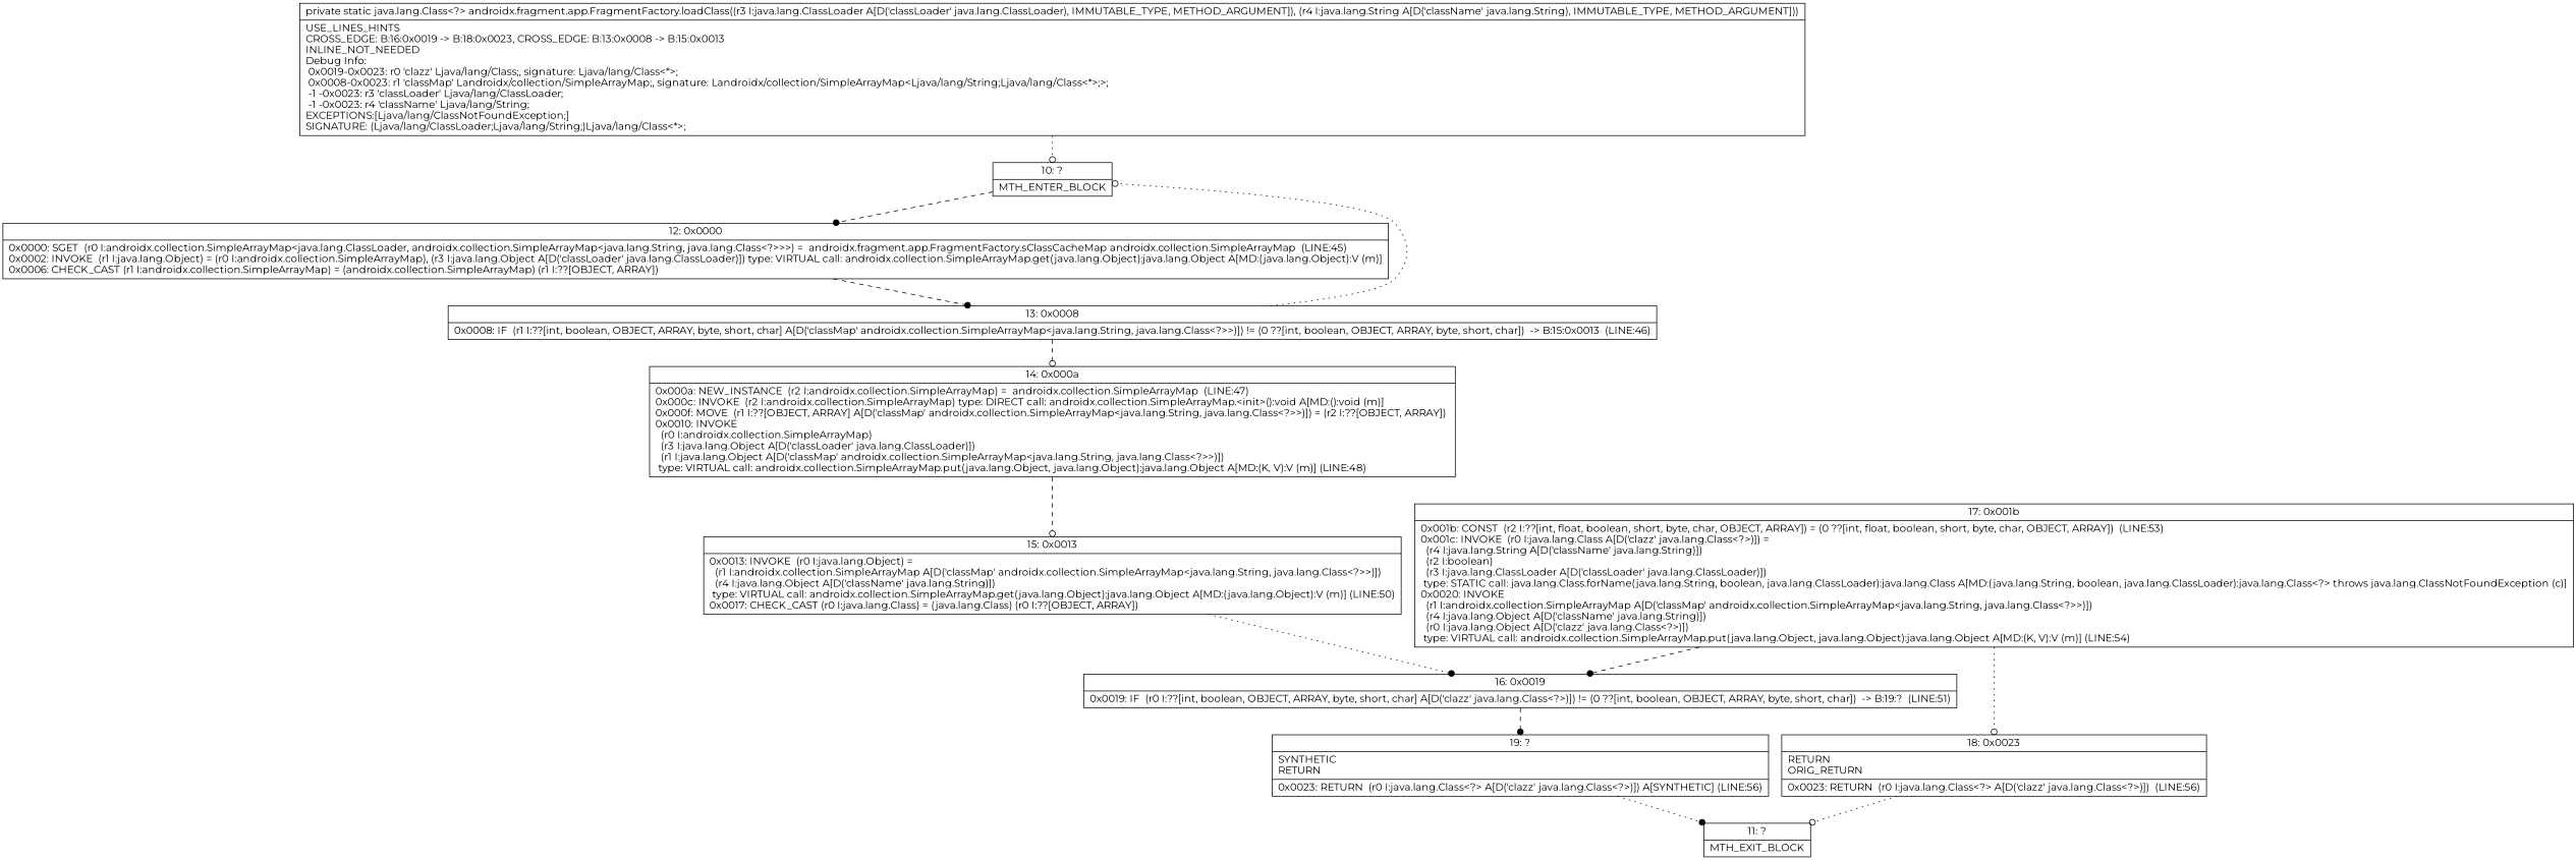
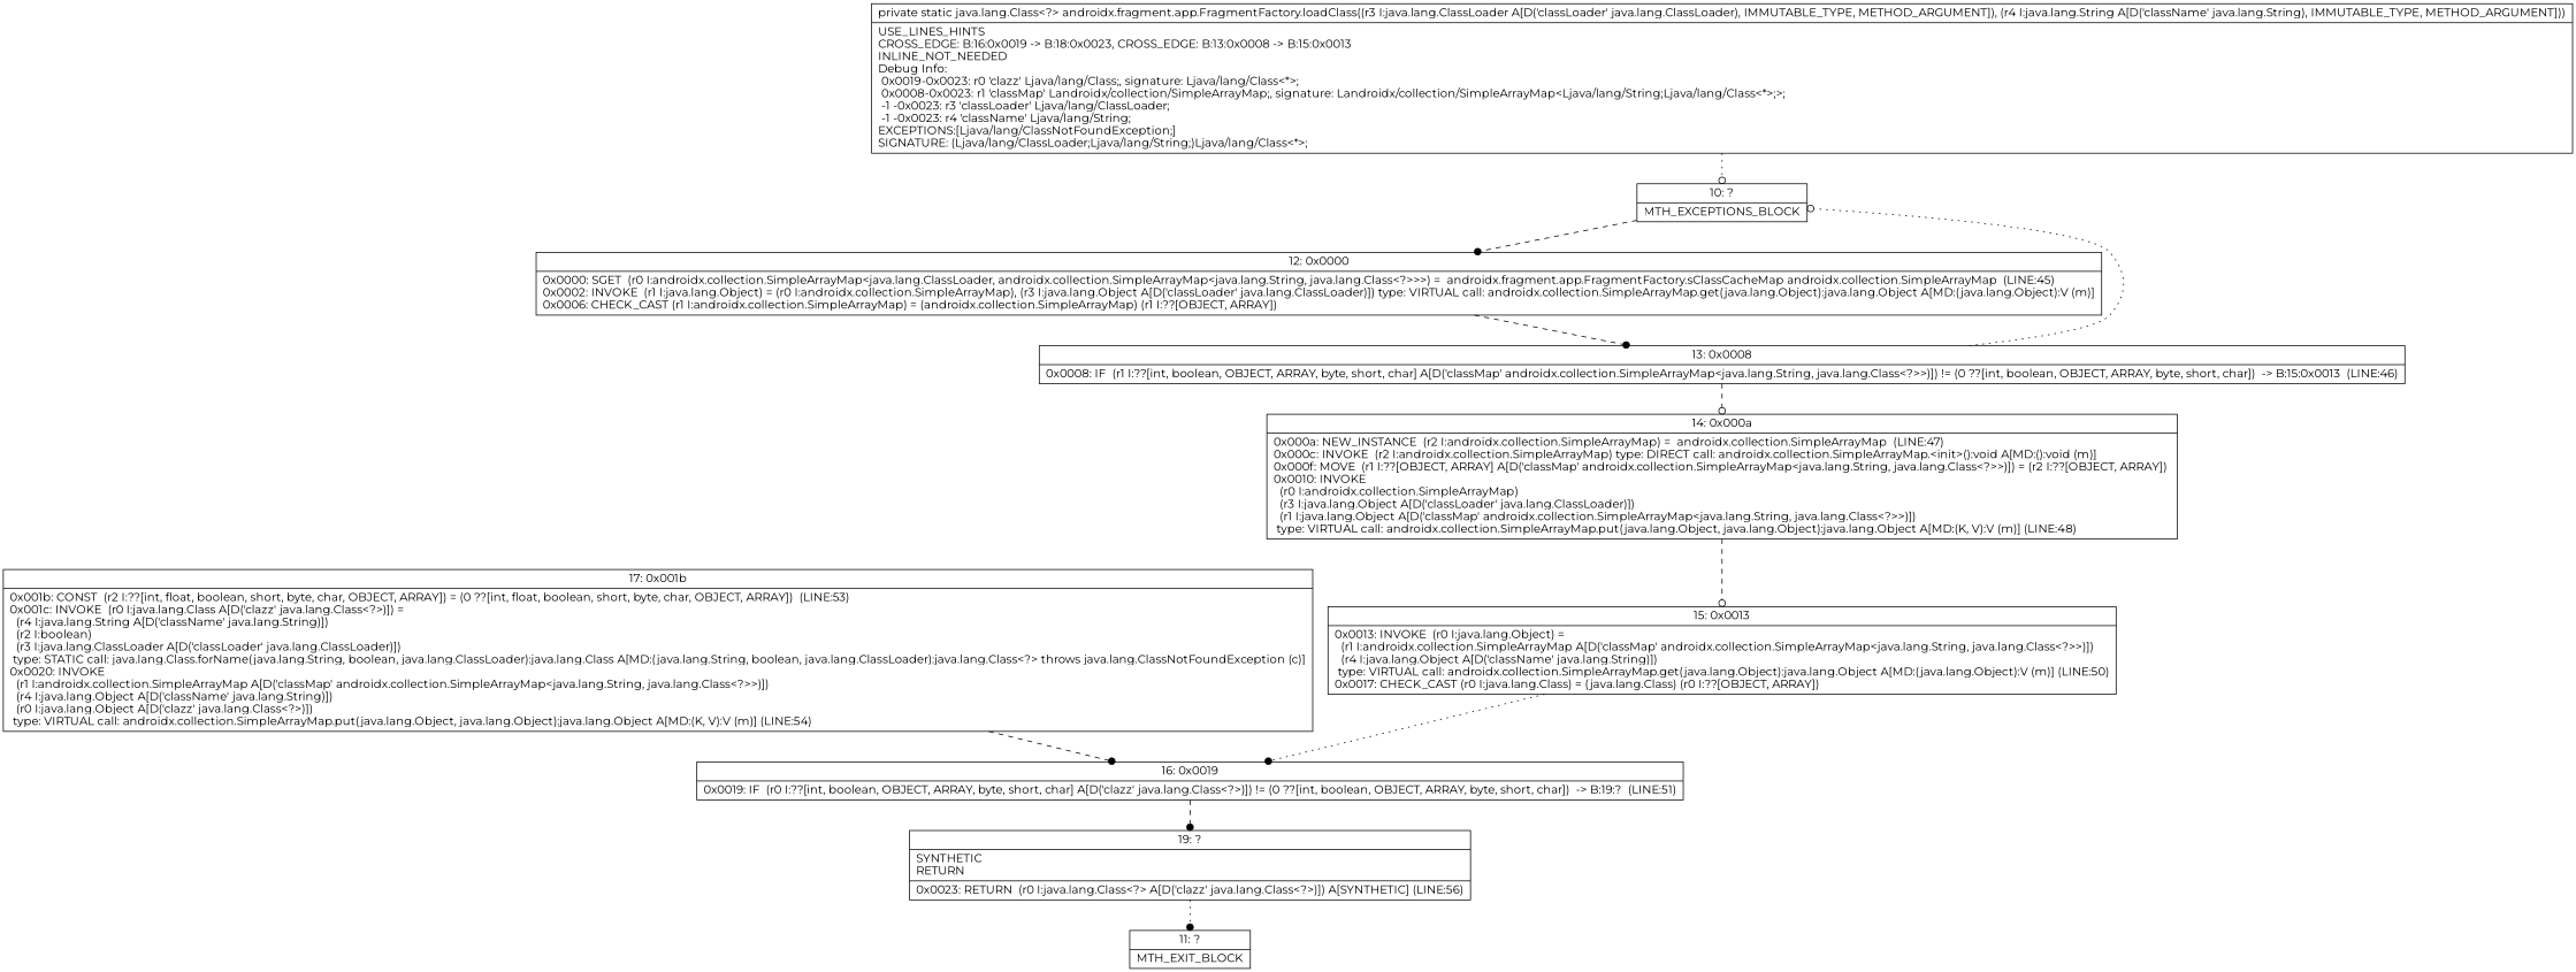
  digraph {
    fontname=Montserrat
    node [fontname=Montserrat shape=record]
    edge [arrowhead=dot fontname=Montserrat style=dashed]
-   n1 [label="{10\:\ ?|MTH_ENTER_BLOCK\l}"]
+   n1 [label="{10\:\ ?|MTH_EXCEPTIONS_BLOCK\l}"]
    n2 [label="{12\:\ 0x0000|0x0000: SGET  (r0 I:androidx.collection.SimpleArrayMap\<java.lang.ClassLoader, androidx.collection.SimpleArrayMap\<java.lang.String, java.lang.Class\<?\>\>\>) =  androidx.fragment.app.FragmentFactory.sClassCacheMap androidx.collection.SimpleArrayMap  (LINE:45)\l0x0002: INVOKE  (r1 I:java.lang.Object) = (r0 I:androidx.collection.SimpleArrayMap), (r3 I:java.lang.Object A[D('classLoader' java.lang.ClassLoader)]) type: VIRTUAL call: androidx.collection.SimpleArrayMap.get(java.lang.Object):java.lang.Object A[MD:(java.lang.Object):V (m)]\l0x0006: CHECK_CAST (r1 I:androidx.collection.SimpleArrayMap) = (androidx.collection.SimpleArrayMap) (r1 I:??[OBJECT, ARRAY]) \l}"]
    n3 [label="{13\:\ 0x0008|0x0008: IF  (r1 I:??[int, boolean, OBJECT, ARRAY, byte, short, char] A[D('classMap' androidx.collection.SimpleArrayMap\<java.lang.String, java.lang.Class\<?\>\>)]) != (0 ??[int, boolean, OBJECT, ARRAY, byte, short, char])  \-\> B:15:0x0013  (LINE:46)\l}"]
    n4 [label="{14\:\ 0x000a|0x000a: NEW_INSTANCE  (r2 I:androidx.collection.SimpleArrayMap) =  androidx.collection.SimpleArrayMap  (LINE:47)\l0x000c: INVOKE  (r2 I:androidx.collection.SimpleArrayMap) type: DIRECT call: androidx.collection.SimpleArrayMap.\<init\>():void A[MD:():void (m)]\l0x000f: MOVE  (r1 I:??[OBJECT, ARRAY] A[D('classMap' androidx.collection.SimpleArrayMap\<java.lang.String, java.lang.Class\<?\>\>)]) = (r2 I:??[OBJECT, ARRAY]) \l0x0010: INVOKE  \l  (r0 I:androidx.collection.SimpleArrayMap)\l  (r3 I:java.lang.Object A[D('classLoader' java.lang.ClassLoader)])\l  (r1 I:java.lang.Object A[D('classMap' androidx.collection.SimpleArrayMap\<java.lang.String, java.lang.Class\<?\>\>)])\l type: VIRTUAL call: androidx.collection.SimpleArrayMap.put(java.lang.Object, java.lang.Object):java.lang.Object A[MD:(K, V):V (m)] (LINE:48)\l}"]
    n5 [label="{15\:\ 0x0013|0x0013: INVOKE  (r0 I:java.lang.Object) = \l  (r1 I:androidx.collection.SimpleArrayMap A[D('classMap' androidx.collection.SimpleArrayMap\<java.lang.String, java.lang.Class\<?\>\>)])\l  (r4 I:java.lang.Object A[D('className' java.lang.String)])\l type: VIRTUAL call: androidx.collection.SimpleArrayMap.get(java.lang.Object):java.lang.Object A[MD:(java.lang.Object):V (m)] (LINE:50)\l0x0017: CHECK_CAST (r0 I:java.lang.Class) = (java.lang.Class) (r0 I:??[OBJECT, ARRAY]) \l}"]
    n6 [label="{16\:\ 0x0019|0x0019: IF  (r0 I:??[int, boolean, OBJECT, ARRAY, byte, short, char] A[D('clazz' java.lang.Class\<?\>)]) != (0 ??[int, boolean, OBJECT, ARRAY, byte, short, char])  \-\> B:19:?  (LINE:51)\l}"]
    n7 [label="{19\:\ ?|SYNTHETIC\lRETURN\l|0x0023: RETURN  (r0 I:java.lang.Class\<?\> A[D('clazz' java.lang.Class\<?\>)]) A[SYNTHETIC] (LINE:56)\l}"]
    n8 [label="{17\:\ 0x001b|0x001b: CONST  (r2 I:??[int, float, boolean, short, byte, char, OBJECT, ARRAY]) = (0 ??[int, float, boolean, short, byte, char, OBJECT, ARRAY])  (LINE:53)\l0x001c: INVOKE  (r0 I:java.lang.Class A[D('clazz' java.lang.Class\<?\>)]) = \l  (r4 I:java.lang.String A[D('className' java.lang.String)])\l  (r2 I:boolean)\l  (r3 I:java.lang.ClassLoader A[D('classLoader' java.lang.ClassLoader)])\l type: STATIC call: java.lang.Class.forName(java.lang.String, boolean, java.lang.ClassLoader):java.lang.Class A[MD:(java.lang.String, boolean, java.lang.ClassLoader):java.lang.Class\<?\> throws java.lang.ClassNotFoundException (c)]\l0x0020: INVOKE  \l  (r1 I:androidx.collection.SimpleArrayMap A[D('classMap' androidx.collection.SimpleArrayMap\<java.lang.String, java.lang.Class\<?\>\>)])\l  (r4 I:java.lang.Object A[D('className' java.lang.String)])\l  (r0 I:java.lang.Object A[D('clazz' java.lang.Class\<?\>)])\l type: VIRTUAL call: androidx.collection.SimpleArrayMap.put(java.lang.Object, java.lang.Object):java.lang.Object A[MD:(K, V):V (m)] (LINE:54)\l}"]
-   n9 [label="{18\:\ 0x0023|RETURN\lORIG_RETURN\l|0x0023: RETURN  (r0 I:java.lang.Class\<?\> A[D('clazz' java.lang.Class\<?\>)])  (LINE:56)\l}"]
    n10 [label="{11\:\ ?|MTH_EXIT_BLOCK\l}"]
    n11 [label="{private static java.lang.Class\<?\> androidx.fragment.app.FragmentFactory.loadClass((r3 I:java.lang.ClassLoader A[D('classLoader' java.lang.ClassLoader), IMMUTABLE_TYPE, METHOD_ARGUMENT]), (r4 I:java.lang.String A[D('className' java.lang.String), IMMUTABLE_TYPE, METHOD_ARGUMENT]))  | USE_LINES_HINTS\lCROSS_EDGE: B:16:0x0019 \-\> B:18:0x0023, CROSS_EDGE: B:13:0x0008 \-\> B:15:0x0013\lINLINE_NOT_NEEDED\lDebug Info:\l  0x0019\-0x0023: r0 'clazz' Ljava\/lang\/Class;, signature: Ljava\/lang\/Class\<*\>;\l  0x0008\-0x0023: r1 'classMap' Landroidx\/collection\/SimpleArrayMap;, signature: Landroidx\/collection\/SimpleArrayMap\<Ljava\/lang\/String;Ljava\/lang\/Class\<*\>;\>;\l  \-1 \-0x0023: r3 'classLoader' Ljava\/lang\/ClassLoader;\l  \-1 \-0x0023: r4 'className' Ljava\/lang\/String;\lEXCEPTIONS:[Ljava\/lang\/ClassNotFoundException;]\lSIGNATURE: (Ljava\/lang\/ClassLoader;Ljava\/lang\/String;)Ljava\/lang\/Class\<*\>;\l}"]
    n1 -> n2
    n2 -> n3
    n3 -> n1 [arrowhead=odot style=dotted]
    n3 -> n4 [arrowhead=odot]
    n4 -> n5 [arrowhead=odot]
    n5 -> n6 [style=dotted]
    n6 -> n7
    n7 -> n10 [style=dotted]
    n8 -> n6
-   n8 -> n9 [arrowhead=odot style=dotted]
-   n9 -> n10 [arrowhead=odot style=dotted]
    n11 -> n1 [arrowhead=odot style=dotted]
  }
